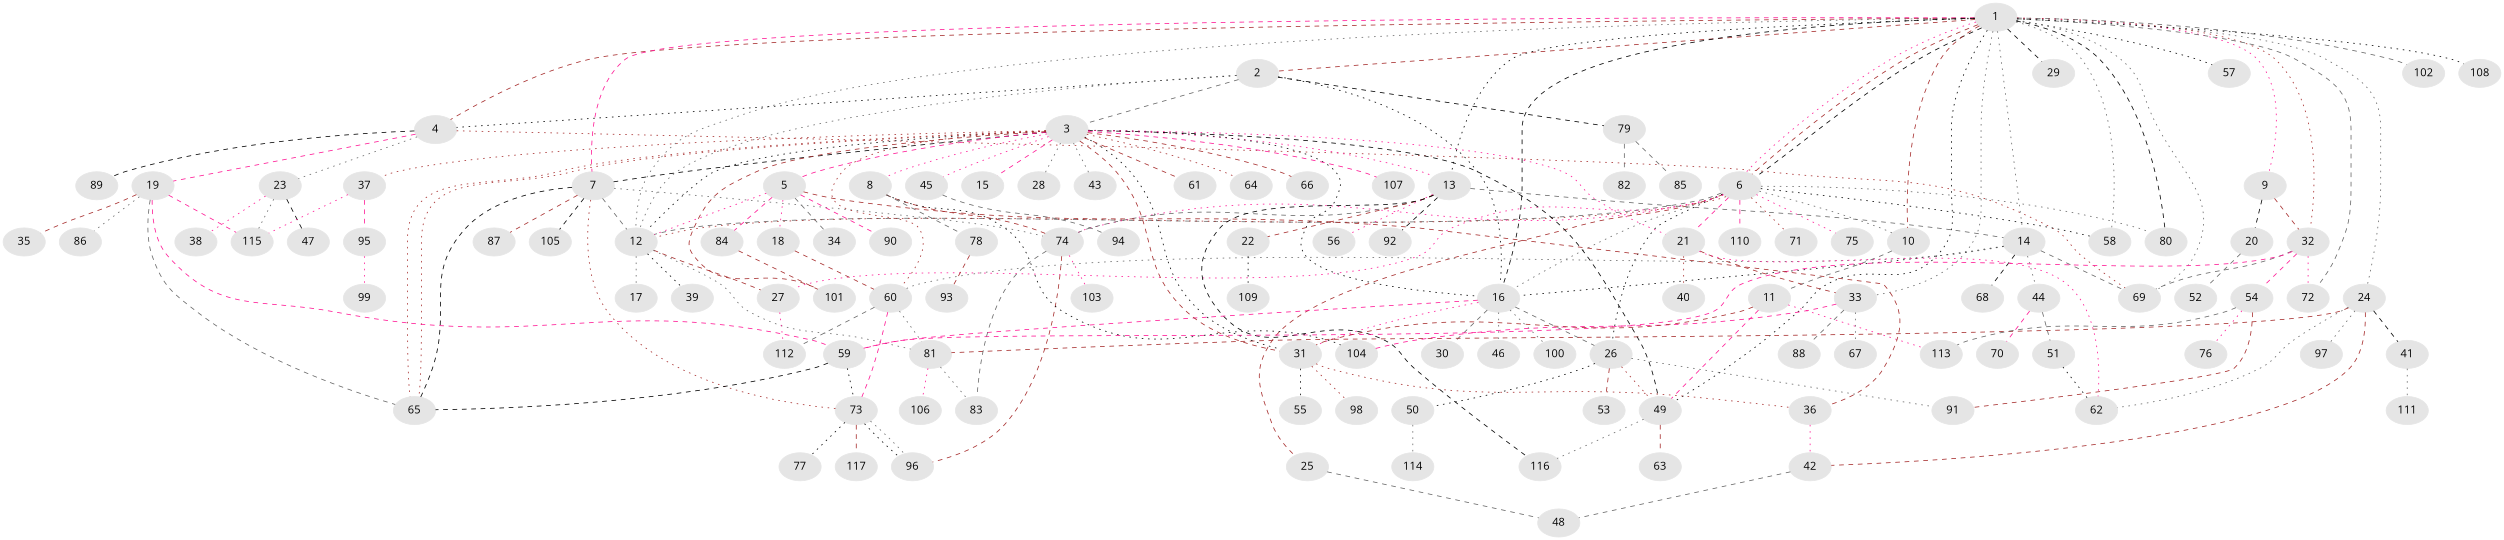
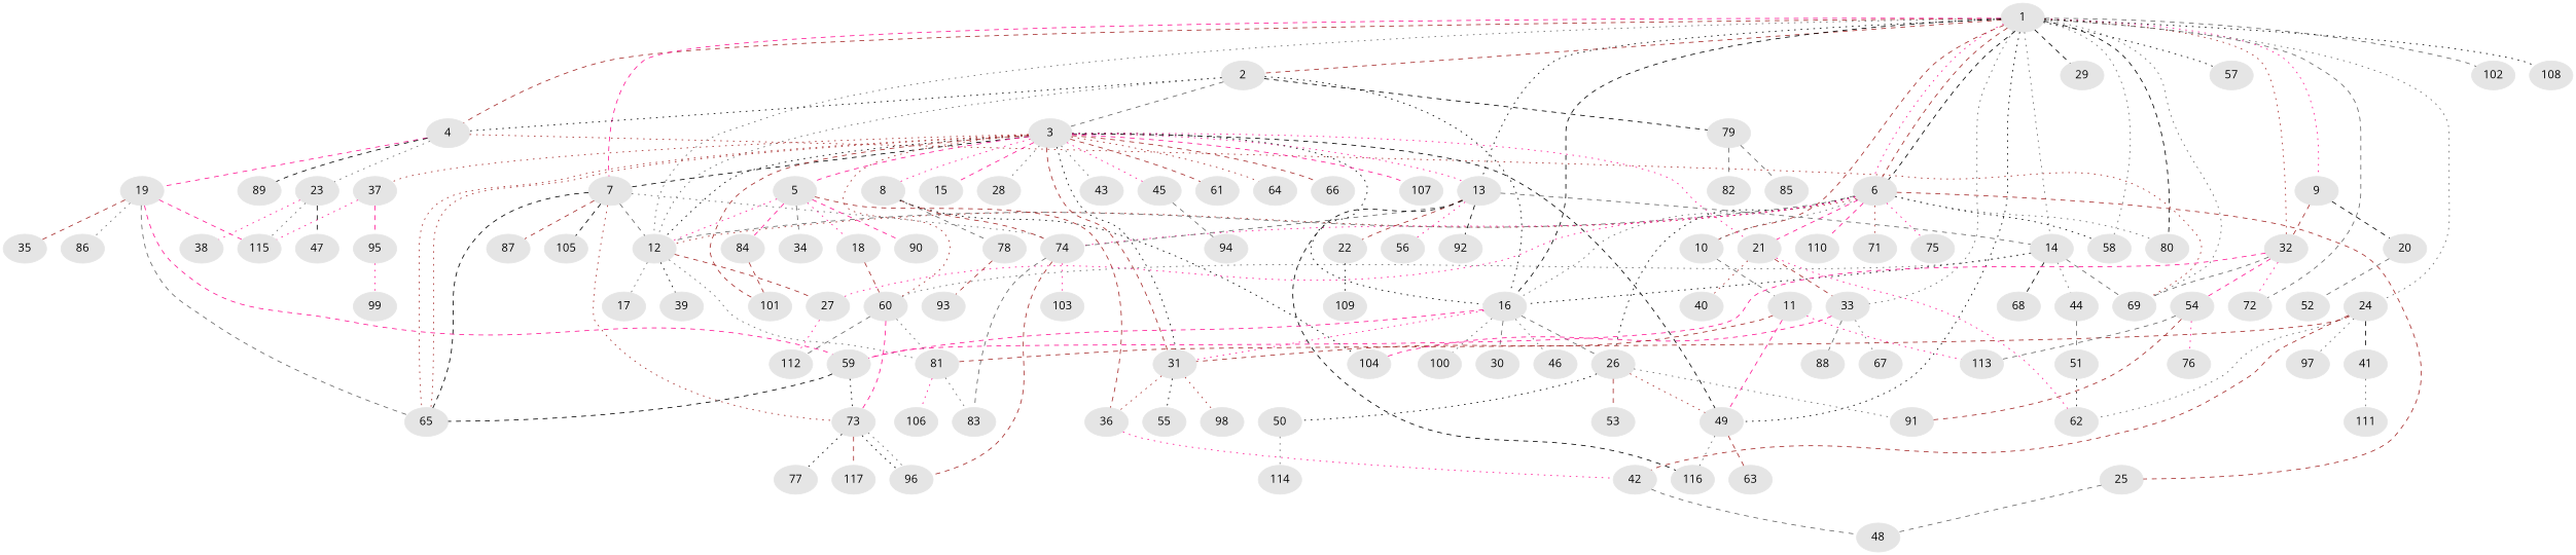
  graph {
    fontname="Open Sans"
    node [color=gray90 fontname="Open Sans" style=filled]
    edge [color=gray40 fontname="Open Sans" style=dotted]
    1
    2
    4
    6
    7
    9
    10
    12
    13
    14
    16
    24
    29
    32
    33
    49
    57
    58
    69
    72
    80
    102
    108
    3
    79
    19
    23
    89
    21
    25
    26
    27
    71
    74
    75
    110
    65
    73
    87
    105
    20
    11
    17
    39
    81
    22
    56
    92
    116
    60
    44
    68
    31
    30
    46
    59
    100
    62
    41
    42
    97
    54
    104
    67
    88
    63
    5
    8
    15
    28
    37
    43
    45
    61
    64
    66
    101
    107
    82
    85
    18
    34
    36
    84
    90
    78
    40
    55
    98
    115
    95
    94
    112
    35
    86
    38
    47
    48
    50
    53
    91
    96
    83
    103
    77
    117
    93
    52
    113
    106
    109
    51
-   70
    111
    114
    76
    99
    1 -- 2 [color=brown style=dashed]
    1 -- 4 [color=brown style=dashed]
    1 -- 6 [color=deeppink]
    1 -- 6 [color=brown style=dashed]
    1 -- 6 [color=black style=dashed]
    1 -- 7 [color=deeppink style=dashed]
    1 -- 9 [color=deeppink]
    1 -- 10 [color=brown style=dashed]
    1 -- 12
    1 -- 13 [color=black]
    1 -- 14
    1 -- 16 [color=black style=dashed]
    1 -- 24
    1 -- 29 [color=black style=dashed]
    1 -- 32 [color=brown]
    1 -- 33
    1 -- 49 [color=black]
    1 -- 57 [color=black]
    1 -- 58
    1 -- 69
    1 -- 72 [style=dashed]
    1 -- 80 [color=black style=dashed]
    1 -- 102 [style=dashed]
    1 -- 108 [color=black]
    2 -- 4 [color=black]
    2 -- 12
    2 -- 16 [color=black]
    2 -- 3 [style=dashed]
    2 -- 79 [color=black style=dashed]
    4 -- 69 [color=brown]
    4 -- 19 [color=deeppink style=dashed]
    4 -- 23
    4 -- 89 [color=black style=dashed]
    6 -- 10
    6 -- 12 [style=dashed]
    6 -- 12 [color=brown]
    6 -- 16
    6 -- 58 [color=black]
    6 -- 80
    6 -- 21 [color=deeppink style=dashed]
    6 -- 25 [color=brown style=dashed]
    6 -- 26 [color=black]
    6 -- 27 [color=deeppink]
    6 -- 71 [color=brown]
    6 -- 74 [color=deeppink]
    6 -- 75 [color=deeppink]
    6 -- 110 [color=deeppink style=dashed]
    7 -- 12 [style=dashed]
    7 -- 74
    7 -- 65 [color=black style=dashed]
    7 -- 73 [color=brown]
    7 -- 87 [color=brown style=dashed]
    7 -- 105 [color=black style=dashed]
    9 -- 32 [color=brown style=dashed]
    9 -- 20 [color=black style=dashed]
    10 -- 11 [style=dashed]
    12 -- 27 [color=brown style=dashed]
    12 -- 17
    12 -- 39 [color=black]
    12 -- 81
    13 -- 14 [style=dashed]
    13 -- 74 [style=dashed]
    13 -- 22 [color=brown style=dashed]
    13 -- 56 [color=deeppink]
    13 -- 92 [color=black style=dashed]
    13 -- 116 [color=black style=dashed]
    14 -- 16 [color=black]
    14 -- 69 [style=dashed]
    14 -- 60
    14 -- 44
    14 -- 68 [color=black style=dashed]
    16 -- 26 [style=dashed]
    16 -- 31 [color=deeppink]
    16 -- 30 [style=dashed]
    16 -- 46
    16 -- 59 [color=deeppink style=dashed]
    16 -- 100
    24 -- 81 [color=brown style=dashed]
    24 -- 62
    24 -- 41 [color=black style=dashed]
    24 -- 42 [color=brown style=dashed]
    24 -- 97
    32 -- 69 [style=dashed]
    32 -- 72 [color=deeppink]
    32 -- 59 [color=deeppink style=dashed]
    32 -- 54 [color=deeppink style=dashed]
    33 -- 104 [color=deeppink style=dashed]
    33 -- 67
    33 -- 88 [style=dashed]
    49 -- 116
    49 -- 63 [color=brown style=dashed]
    3 -- 7 [color=black style=dashed]
    3 -- 12 [color=black]
    3 -- 13 [color=deeppink]
    3 -- 16 [color=black]
    3 -- 49 [color=black style=dashed]
    3 -- 21 [color=deeppink]
    3 -- 65 [color=brown]
    3 -- 65 [color=brown]
    3 -- 60 [color=brown]
    3 -- 31 [color=brown style=dashed]
    3 -- 31 [color=black]
    3 -- 5 [color=deeppink style=dashed]
    3 -- 8 [color=deeppink]
    3 -- 15 [color=deeppink style=dashed]
    3 -- 28
    3 -- 37 [color=brown]
    3 -- 43
    3 -- 45 [color=deeppink]
    3 -- 61 [color=brown style=dashed]
    3 -- 64 [color=brown]
    3 -- 66 [color=brown style=dashed]
    3 -- 101 [color=brown style=dashed]
    3 -- 107 [color=deeppink style=dashed]
    79 -- 82 [style=dashed]
    79 -- 85 [style=dashed]
    19 -- 65 [style=dashed]
    19 -- 59 [color=deeppink style=dashed]
    19 -- 115 [color=deeppink style=dashed]
    19 -- 35 [color=brown style=dashed]
    19 -- 86
    23 -- 115
    23 -- 38 [color=deeppink]
    23 -- 47 [color=black style=dashed]
    21 -- 33 [color=brown style=dashed]
    21 -- 62 [color=deeppink]
    21 -- 40 [color=brown]
    25 -- 48 [style=dashed]
    26 -- 49 [color=brown]
    26 -- 50 [color=black]
    26 -- 53 [color=brown style=dashed]
    26 -- 91
    27 -- 112 [color=deeppink]
    74 -- 96 [color=brown style=dashed]
    74 -- 83 [style=dashed]
    74 -- 103 [color=deeppink]
    73 -- 96 [color=black]
    73 -- 96
    73 -- 77 [color=black]
    73 -- 117 [color=brown style=dashed]
    20 -- 52 [style=dashed]
    11 -- 49 [color=deeppink style=dashed]
    11 -- 31 [color=brown style=dashed]
    11 -- 113 [color=deeppink]
    81 -- 83
    81 -- 106 [color=deeppink]
    22 -- 109 [color=black]
    60 -- 73 [color=deeppink style=dashed]
    60 -- 81
    60 -- 112 [style=dashed]
    44 -- 51 [style=dashed]
-   44 -- 70 [color=deeppink style=dashed]
    31 -- 36 [color=brown]
    31 -- 55 [color=black]
    31 -- 98 [color=brown]
    59 -- 65 [color=black style=dashed]
    59 -- 73 [color=black]
    41 -- 111
    42 -- 48 [style=dashed]
    54 -- 91 [color=brown style=dashed]
    54 -- 113 [style=dashed]
    54 -- 76 [color=deeppink]
    5 -- 12 [color=deeppink]
    5 -- 18 [color=deeppink]
    5 -- 34 [style=dashed]
    5 -- 36 [color=brown style=dashed]
    5 -- 84 [color=deeppink style=dashed]
    5 -- 90 [color=deeppink style=dashed]
    8 -- 74 [color=brown style=dashed]
    8 -- 104 [color=black]
    8 -- 78 [style=dashed]
    37 -- 115 [color=deeppink]
    37 -- 95 [color=deeppink style=dashed]
    45 -- 94 [style=dashed]
    18 -- 60 [color=brown style=dashed]
    36 -- 42 [color=deeppink]
    84 -- 101 [color=brown style=dashed]
    78 -- 93 [color=brown style=dashed]
    95 -- 99 [color=deeppink]
    50 -- 114
    51 -- 62 [color=black]
  }
